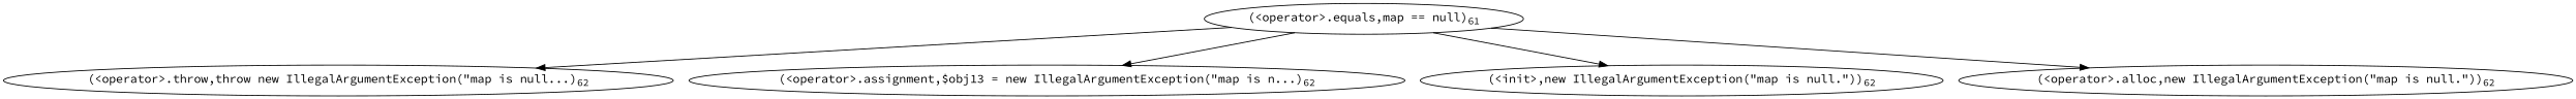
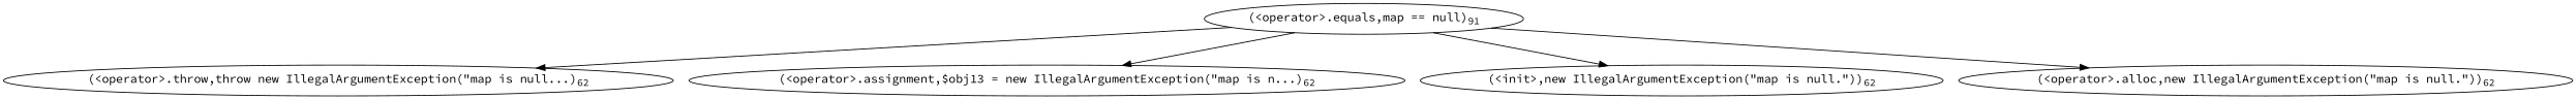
  digraph {
    fontname="Source Code Pro"
    node [fontname="Source Code Pro"]
    edge [fontname="Source Code Pro"]
-   n1 [label=<(&lt;operator&gt;.equals,map == null)<SUB>61</SUB>>]
+   n1 [label=<(&lt;operator&gt;.equals,map == null)<SUB>91</SUB>>]
    n2 [label=<(&lt;operator&gt;.throw,throw new IllegalArgumentException(&quot;map is null...)<SUB>62</SUB>>]
    n3 [label=<(&lt;operator&gt;.assignment,$obj13 = new IllegalArgumentException(&quot;map is n...)<SUB>62</SUB>>]
    n4 [label=<(&lt;init&gt;,new IllegalArgumentException(&quot;map is null.&quot;))<SUB>62</SUB>>]
    n5 [label=<(&lt;operator&gt;.alloc,new IllegalArgumentException(&quot;map is null.&quot;))<SUB>62</SUB>>]
    n1 -> n2
    n1 -> n3
    n1 -> n4
    n1 -> n5
  }
